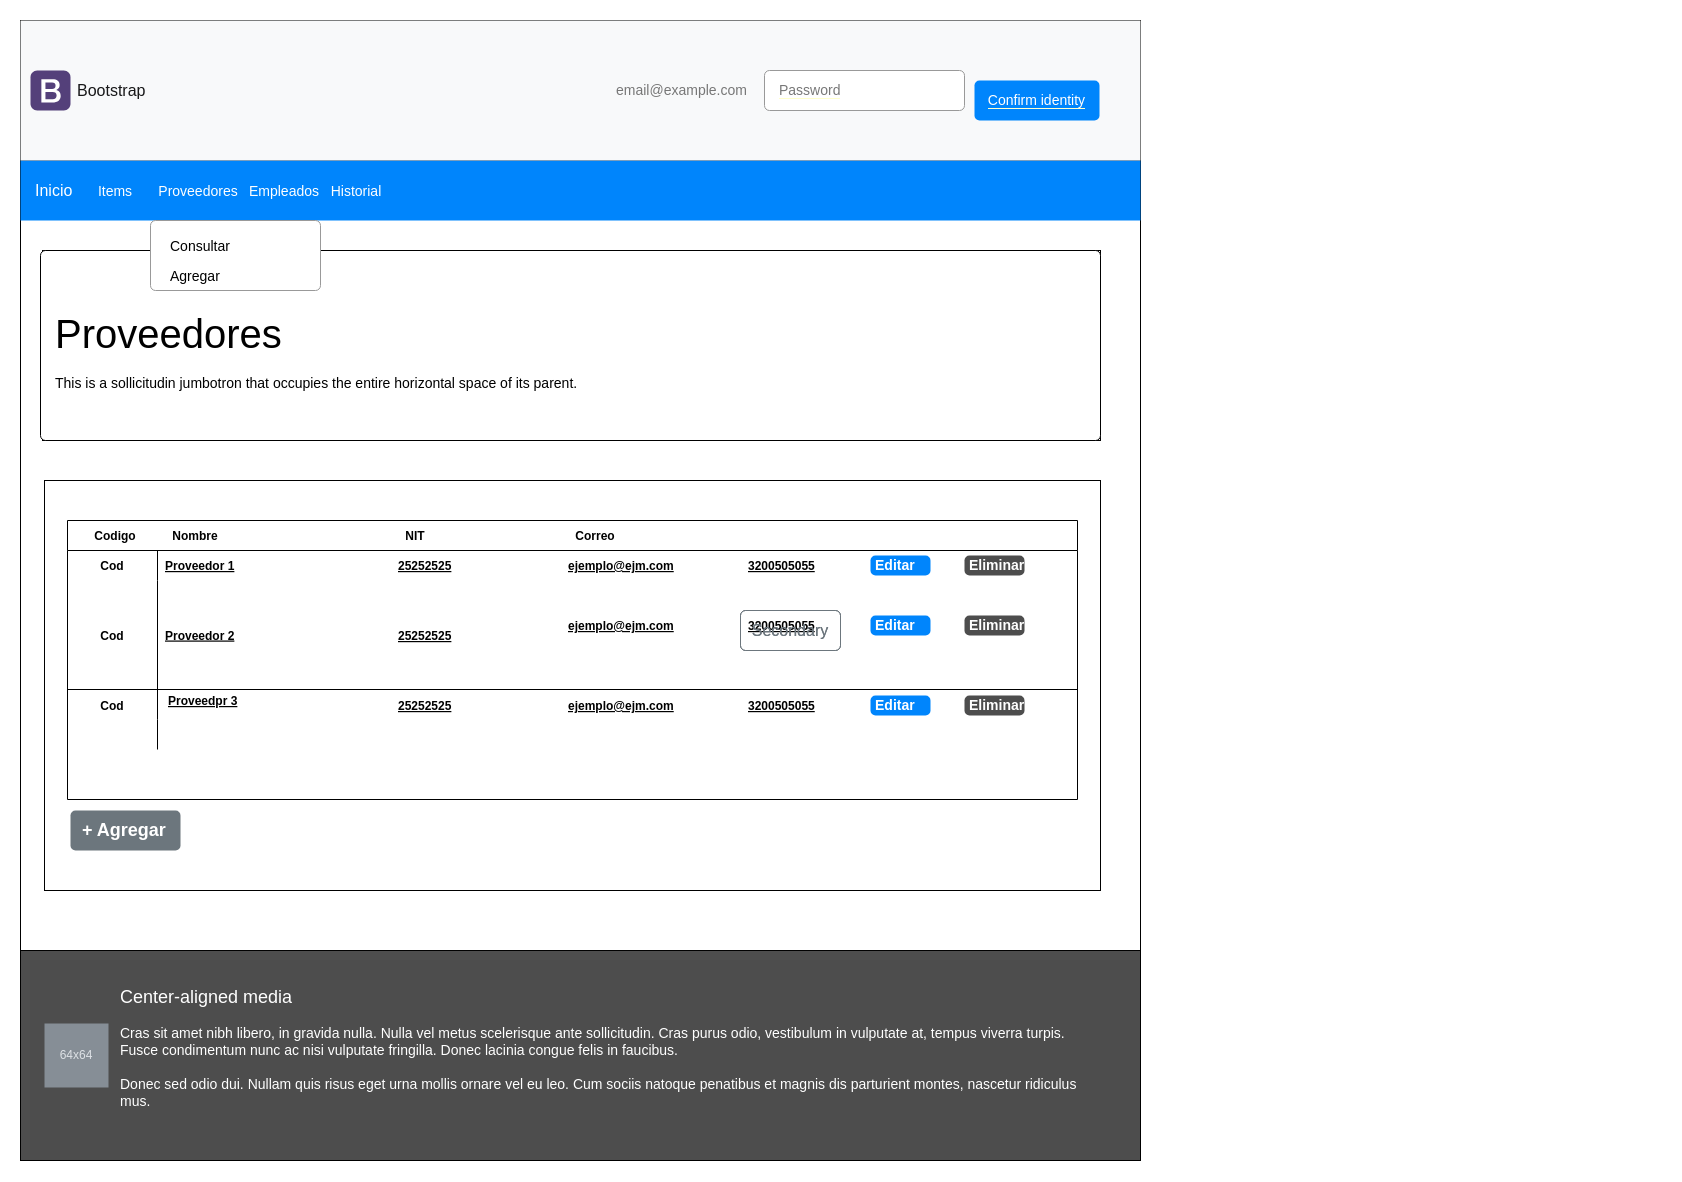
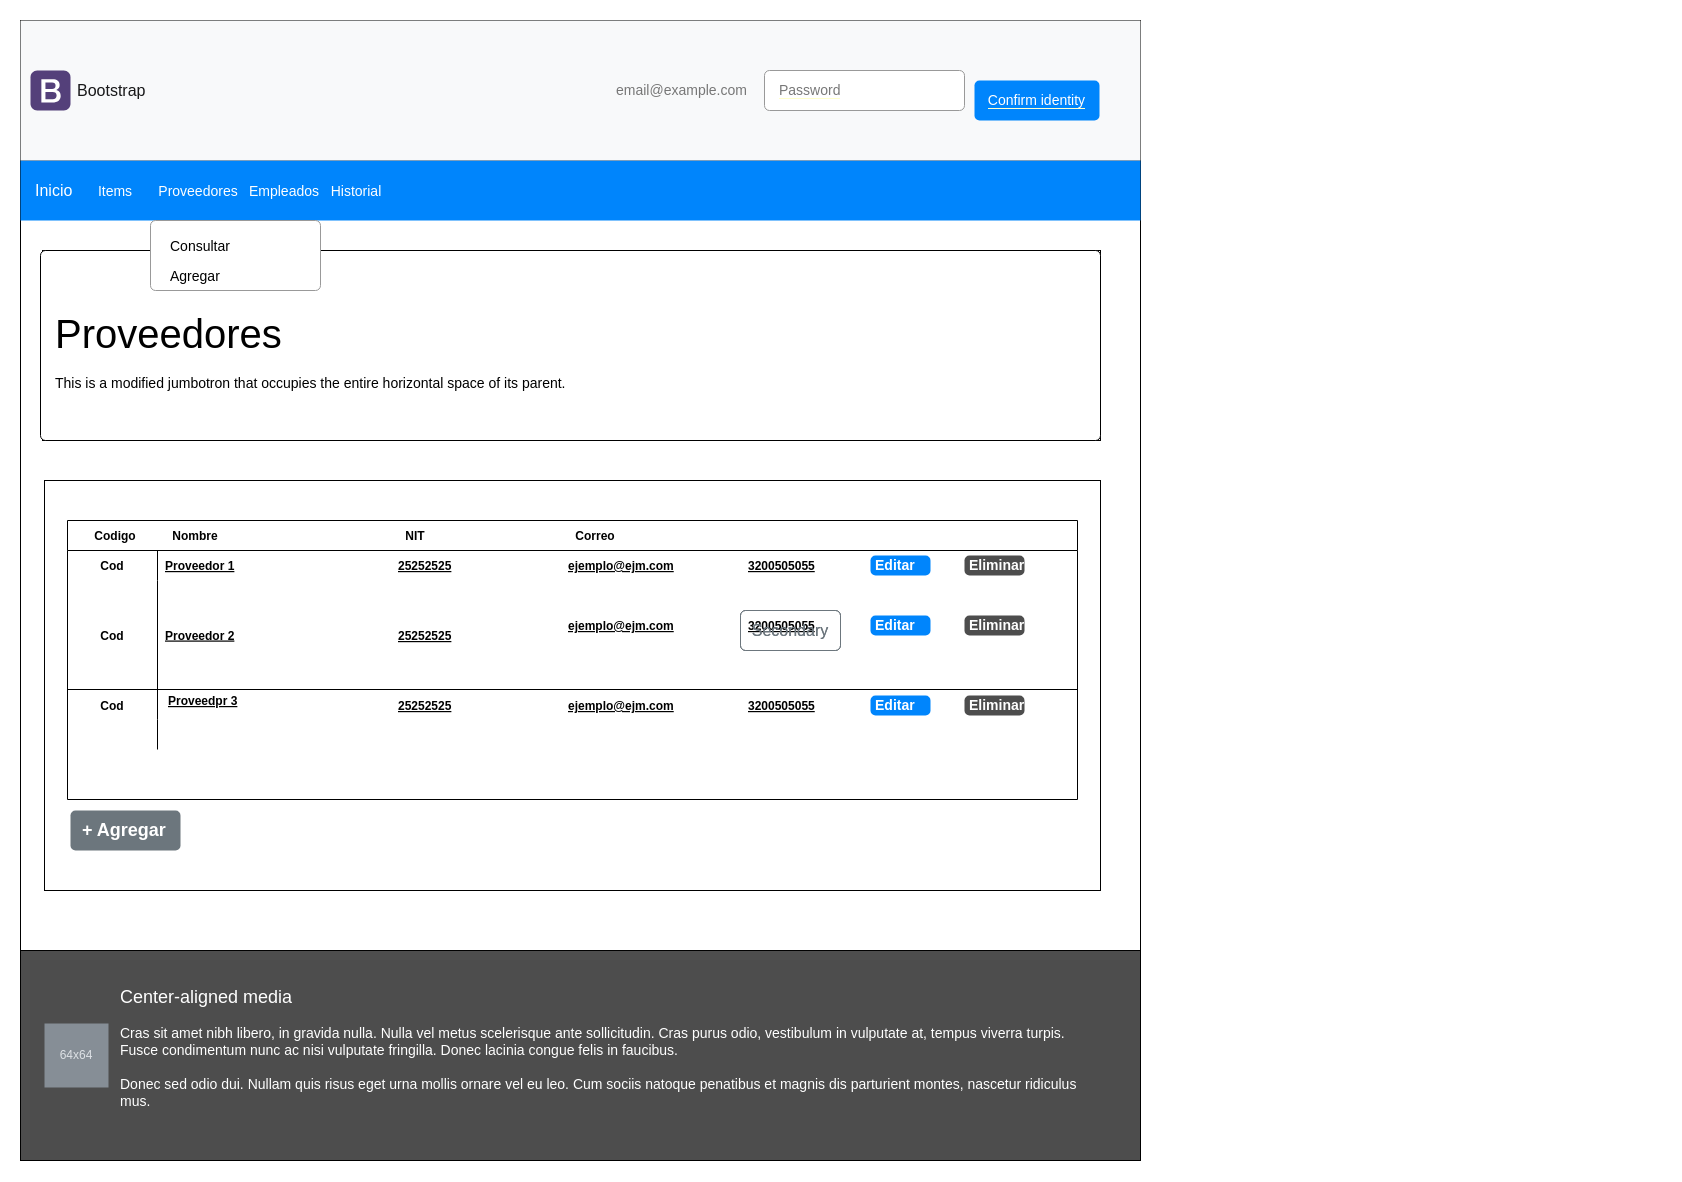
  <mxCell id="0" style=";html=1;" />
  <mxCell id="1" style=";html=1;" parent="0" />
  <mxCell id="2" value="" style="rounded=0;whiteSpace=wrap;html=1;" parent="1" vertex="1"><mxGeometry x="20" y="20" width="1120" height="1120" as="geometry" /></mxCell>
  <mxCell id="3" value="" style="rounded=0;whiteSpace=wrap;html=1;" parent="1" vertex="1"><mxGeometry x="20" y="40" width="1120" height="120" as="geometry" /></mxCell>
  <mxCell id="4" value="Inicio" style="html=1;shadow=0;dashed=0;fillColor=#0085FC;strokeColor=none;fontSize=16;fontColor=#FFFFFF;align=left;spacing=15;" parent="1" vertex="1"><mxGeometry x="20" y="160" width="1120" height="60" as="geometry" /></mxCell>
  <mxCell id="5" value="Items" style="fillColor=none;strokeColor=none;fontSize=14;fontColor=#ffffff;align=center;" parent="4" vertex="1"><mxGeometry width="70" height="40" relative="1" as="geometry"><mxPoint x="60" y="10" as="offset" /></mxGeometry></mxCell>
  <mxCell id="6" value="Proveedores" style="fillColor=none;strokeColor=none;fontSize=14;fontColor=#FFFFFF;align=center;" parent="4" vertex="1"><mxGeometry width="70" height="40" relative="1" as="geometry"><mxPoint x="143" y="10" as="offset" /></mxGeometry></mxCell>
  <mxCell id="7" value="Empleados" style="fillColor=none;strokeColor=none;fontSize=14;fontColor=#FFFFFF;align=center;spacingRight=0;" parent="4" vertex="1"><mxGeometry width="80" height="40" relative="1" as="geometry"><mxPoint x="224" y="10" as="offset" /></mxGeometry></mxCell>
  <mxCell id="8" value="Historial" style="fillColor=none;strokeColor=none;fontSize=14;fontColor=#FFFFFF;align=center;" parent="4" vertex="1"><mxGeometry width="80" height="40" relative="1" as="geometry"><mxPoint x="296" y="10" as="offset" /></mxGeometry></mxCell>
  <mxCell id="9" value="" style="rounded=0;whiteSpace=wrap;html=1;fontColor=#000000;fontSize=51;" parent="1" vertex="1"><mxGeometry x="42" y="250" width="1058" height="190" as="geometry" /></mxCell>
  <mxCell id="10" value="" style="rounded=0;whiteSpace=wrap;html=1;fontSize=51;fontColor=#000000;" parent="1" vertex="1"><mxGeometry x="44" y="480" width="1056" height="410" as="geometry" /></mxCell>
  <mxCell id="11" value="" style="rounded=0;whiteSpace=wrap;html=1;fontSize=51;fontColor=#000000;fillStyle=auto;fillColor=#4D4D4D;" parent="1" vertex="1"><mxGeometry x="20" y="950" width="1120" height="210" as="geometry" /></mxCell>
  <mxCell id="12" value="Bootstrap" style="html=1;shadow=0;dashed=0;fillColor=#F8F9FA;strokeColor=none;fontSize=16;fontColor=#181819;align=left;spacing=2;spacingLeft=55;" parent="1" vertex="1"><mxGeometry x="20" y="20" width="1120" height="140" as="geometry" /></mxCell>
  <mxCell id="13" value="" style="html=1;shadow=0;dashed=0;shape=mxgraph.bootstrap.logo;fillColor=#54407A;strokeColor=none;sketch=0;" parent="12" vertex="1"><mxGeometry width="40" height="40" relative="1" as="geometry"><mxPoint x="10" y="50" as="offset" /></mxGeometry></mxCell>
  <mxCell id="14" value="email@example.com" style="strokeColor=none;fillColor=none;fontColor=#777777;whiteSpace=wrap;align=left;verticalAlign=middle;fontStyle=0;fontSize=14;labelBackgroundColor=none;" parent="12" vertex="1"><mxGeometry x="594" y="50" width="150" height="40" as="geometry" /></mxCell>
  <mxCell id="15" value="&lt;span style=&quot;background-color: rgb(255, 255, 255);&quot;&gt;Password&lt;/span&gt;" style="html=1;shadow=0;dashed=0;shape=mxgraph.bootstrap.rrect;rSize=5;strokeColor=#999999;fillColor=#ffffff;fontColor=#777777;whiteSpace=wrap;align=left;verticalAlign=middle;fontStyle=0;fontSize=14;spacing=15;labelBackgroundColor=#FFFFCC;" parent="12" vertex="1"><mxGeometry x="744" y="50" width="200" height="40" as="geometry" /></mxCell>
  <mxCell id="16" value="&lt;span style=&quot;background-color: rgb(0, 133, 252);&quot;&gt;Confirm identity&lt;/span&gt;" style="html=1;shadow=0;dashed=0;shape=mxgraph.bootstrap.rrect;rSize=5;strokeColor=none;fillColor=#0085FC;fontColor=#ffffff;whiteSpace=wrap;align=center;verticalAlign=middle;fontStyle=0;fontSize=14;spacing=14;labelBackgroundColor=#FFFFCC;" parent="12" vertex="1"><mxGeometry x="954" y="60" width="125" height="40" as="geometry" /></mxCell>
- <mxCell id="17" value="&lt;span style=&quot;font-size: 40px;&quot;&gt;Proveedores&lt;/span&gt;&lt;br&gt;&lt;br&gt;This is a sollicitudin jumbotron that occupies the entire horizontal space of its parent." style="html=1;shadow=0;dashed=0;shape=mxgraph.bootstrap.rrect;rSize=5;html=1;whiteSpace=wrap;align=left;spacing=15;fontSize=14;verticalAlign=top;spacingTop=40;" parent="1" vertex="1"><mxGeometry x="40" y="250" width="1060" height="190" as="geometry" /></mxCell>
+ <mxCell id="17" value="&lt;span style=&quot;font-size: 40px;&quot;&gt;Proveedores&lt;/span&gt;&lt;br&gt;&lt;br&gt;This is a modified jumbotron that occupies the entire horizontal space of its parent." style="html=1;shadow=0;dashed=0;shape=mxgraph.bootstrap.rrect;rSize=5;html=1;whiteSpace=wrap;align=left;spacing=15;fontSize=14;verticalAlign=top;spacingTop=40;" parent="1" vertex="1"><mxGeometry x="40" y="250" width="1060" height="190" as="geometry" /></mxCell>
  <mxCell id="18" value="" style="html=1;shadow=0;dashed=0;shape=mxgraph.bootstrap.rrect;rSize=5;fillColor=#ffffff;strokeColor=#999999;" parent="1" vertex="1"><mxGeometry x="150" y="220" width="170" height="70" as="geometry" /></mxCell>
  <mxCell id="19" value="Consultar" style="fillColor=none;strokeColor=none;align=left;spacing=20;fontSize=14;" parent="18" vertex="1"><mxGeometry width="170" height="30" relative="1" as="geometry"><mxPoint y="10" as="offset" /></mxGeometry></mxCell>
  <mxCell id="20" value="Agregar" style="fillColor=none;strokeColor=none;align=left;spacing=20;fontSize=14;" parent="18" vertex="1"><mxGeometry width="170" height="30" relative="1" as="geometry"><mxPoint y="40" as="offset" /></mxGeometry></mxCell>
  <mxCell id="21" value="64x64" style="strokeColor=none;html=1;whiteSpace=wrap;fillColor=#868E96;fontColor=#DEE2E6;fillStyle=auto;" parent="1" vertex="1"><mxGeometry x="44" y="1023" width="64" height="64" as="geometry" /></mxCell>
  <mxCell id="22" value="&lt;font color=&quot;#ffffff&quot;&gt;&lt;font style=&quot;font-size: 18px&quot;&gt;Center-aligned media&lt;/font&gt;&lt;br&gt;&lt;br&gt;Cras sit amet nibh libero, in gravida nulla. Nulla vel metus scelerisque ante sollicitudin. Cras purus odio, vestibulum in vulputate at, tempus viverra turpis. Fusce condimentum nunc ac nisi vulputate fringilla. Donec lacinia congue felis in faucibus.&lt;br&gt;&lt;br&gt;Donec sed odio dui. Nullam quis risus eget urna mollis ornare vel eu leo. Cum sociis natoque penatibus et magnis dis parturient montes, nascetur ridiculus mus.&lt;/font&gt;" style="strokeColor=none;fillColor=none;fontColor=#000000;perimeter=none;whiteSpace=wrap;resizeWidth=1;align=left;spacing=2;fontSize=14;verticalAlign=top;html=1;fillStyle=auto;" parent="1" vertex="1"><mxGeometry x="118" y="980" width="982" height="150" as="geometry" /></mxCell>
  <mxCell id="23" value="" style="shape=table;startSize=30;container=1;collapsible=1;childLayout=tableLayout;fixedRows=1;rowLines=0;fontStyle=1;align=center;resizeLast=1;" parent="1" vertex="1"><mxGeometry x="67" y="520" width="1010" height="279" as="geometry" /></mxCell>
  <mxCell id="24" value="" style="shape=tableRow;horizontal=0;startSize=0;swimlaneHead=0;swimlaneBody=0;fillColor=none;collapsible=0;dropTarget=0;points=[[0,0.5],[1,0.5]];portConstraint=eastwest;top=0;left=0;right=0;bottom=0;" parent="23" vertex="1"><mxGeometry y="30" width="1010" height="30" as="geometry" /></mxCell>
  <mxCell id="25" value="Cod" style="shape=partialRectangle;connectable=0;fillColor=none;top=0;left=0;bottom=0;right=0;fontStyle=1;overflow=hidden;" parent="24" vertex="1"><mxGeometry width="90" height="30" as="geometry"><mxRectangle width="90" height="30" as="alternateBounds" /></mxGeometry></mxCell>
  <mxCell id="26" value="Proveedor 1" style="shape=partialRectangle;connectable=0;fillColor=none;top=0;left=0;bottom=0;right=0;align=left;spacingLeft=6;fontStyle=5;overflow=hidden;" parent="24" vertex="1"><mxGeometry x="90" width="920" height="30" as="geometry"><mxRectangle width="920" height="30" as="alternateBounds" /></mxGeometry></mxCell>
  <mxCell id="27" value="" style="shape=tableRow;horizontal=0;startSize=0;swimlaneHead=0;swimlaneBody=0;fillColor=none;collapsible=0;dropTarget=0;points=[[0,0.5],[1,0.5]];portConstraint=eastwest;top=0;left=0;right=0;bottom=1;" parent="23" vertex="1"><mxGeometry y="60" width="1010" height="109" as="geometry" /></mxCell>
  <mxCell id="28" value="Cod" style="shape=partialRectangle;connectable=0;fillColor=none;top=0;left=0;bottom=0;right=0;fontStyle=1;overflow=hidden;" parent="27" vertex="1"><mxGeometry width="90" height="109" as="geometry"><mxRectangle width="90" height="109" as="alternateBounds" /></mxGeometry></mxCell>
  <mxCell id="29" value="Proveedor 2" style="shape=partialRectangle;connectable=0;fillColor=none;top=0;left=0;bottom=0;right=0;align=left;spacingLeft=6;fontStyle=5;overflow=hidden;" parent="27" vertex="1"><mxGeometry x="90" width="920" height="109" as="geometry"><mxRectangle width="920" height="109" as="alternateBounds" /></mxGeometry></mxCell>
  <mxCell id="30" value="" style="shape=tableRow;horizontal=0;startSize=0;swimlaneHead=0;swimlaneBody=0;fillColor=none;collapsible=0;dropTarget=0;points=[[0,0.5],[1,0.5]];portConstraint=eastwest;top=0;left=0;right=0;bottom=0;" parent="23" vertex="1"><mxGeometry y="169" width="1010" height="30" as="geometry" /></mxCell>
  <mxCell id="31" value="" style="shape=partialRectangle;connectable=0;fillColor=none;top=0;left=0;bottom=0;right=0;editable=1;overflow=hidden;" parent="30" vertex="1"><mxGeometry width="90" height="30" as="geometry"><mxRectangle width="90" height="30" as="alternateBounds" /></mxGeometry></mxCell>
  <mxCell id="32" value="" style="shape=partialRectangle;connectable=0;fillColor=none;top=0;left=0;bottom=0;right=0;align=left;spacingLeft=6;overflow=hidden;" parent="30" vertex="1"><mxGeometry x="90" width="920" height="30" as="geometry"><mxRectangle width="920" height="30" as="alternateBounds" /></mxGeometry></mxCell>
  <mxCell id="33" value="" style="shape=tableRow;horizontal=0;startSize=0;swimlaneHead=0;swimlaneBody=0;fillColor=none;collapsible=0;dropTarget=0;points=[[0,0.5],[1,0.5]];portConstraint=eastwest;top=0;left=0;right=0;bottom=0;" parent="23" vertex="1"><mxGeometry y="199" width="1010" height="30" as="geometry" /></mxCell>
  <mxCell id="34" value="" style="shape=partialRectangle;connectable=0;fillColor=none;top=0;left=0;bottom=0;right=0;editable=1;overflow=hidden;" parent="33" vertex="1"><mxGeometry width="90" height="30" as="geometry"><mxRectangle width="90" height="30" as="alternateBounds" /></mxGeometry></mxCell>
  <mxCell id="35" value="" style="shape=partialRectangle;connectable=0;fillColor=none;top=0;left=0;bottom=0;right=0;align=left;spacingLeft=6;overflow=hidden;" parent="33" vertex="1"><mxGeometry x="90" width="920" height="30" as="geometry"><mxRectangle width="920" height="30" as="alternateBounds" /></mxGeometry></mxCell>
  <mxCell id="36" value="Codigo" style="shape=partialRectangle;connectable=0;fillColor=none;top=0;left=0;bottom=0;right=0;fontStyle=1;overflow=hidden;" parent="1" vertex="1"><mxGeometry x="70" y="520" width="90" height="30" as="geometry"><mxRectangle width="90" height="30" as="alternateBounds" /></mxGeometry></mxCell>
  <mxCell id="37" value="Nombre" style="shape=partialRectangle;connectable=0;fillColor=none;top=0;left=0;bottom=0;right=0;fontStyle=1;overflow=hidden;" parent="1" vertex="1"><mxGeometry x="150" y="520" width="90" height="30" as="geometry"><mxRectangle width="90" height="30" as="alternateBounds" /></mxGeometry></mxCell>
  <mxCell id="38" value="NIT" style="shape=partialRectangle;connectable=0;fillColor=none;top=0;left=0;bottom=0;right=0;fontStyle=1;overflow=hidden;" parent="1" vertex="1"><mxGeometry x="370" y="520" width="90" height="30" as="geometry"><mxRectangle width="90" height="30" as="alternateBounds" /></mxGeometry></mxCell>
  <mxCell id="39" value="Correo" style="shape=partialRectangle;connectable=0;fillColor=none;top=0;left=0;bottom=0;right=0;fontStyle=1;overflow=hidden;" parent="1" vertex="1"><mxGeometry x="550" y="520" width="90" height="30" as="geometry"><mxRectangle width="90" height="30" as="alternateBounds" /></mxGeometry></mxCell>
  <mxCell id="40" value="25252525" style="shape=partialRectangle;connectable=0;fillColor=none;top=0;left=0;bottom=0;right=0;align=left;spacingLeft=6;fontStyle=5;overflow=hidden;" parent="1" vertex="1"><mxGeometry x="390" y="550" width="920" height="30" as="geometry"><mxRectangle width="920" height="30" as="alternateBounds" /></mxGeometry></mxCell>
  <mxCell id="41" value="ejemplo@ejm.com" style="shape=partialRectangle;connectable=0;fillColor=none;top=0;left=0;bottom=0;right=0;align=left;spacingLeft=6;fontStyle=5;overflow=hidden;" parent="1" vertex="1"><mxGeometry x="560" y="550" width="920" height="30" as="geometry"><mxRectangle width="920" height="30" as="alternateBounds" /></mxGeometry></mxCell>
  <mxCell id="42" value="3200505055" style="shape=partialRectangle;connectable=0;fillColor=none;top=0;left=0;bottom=0;right=0;align=left;spacingLeft=6;fontStyle=5;overflow=hidden;" parent="1" vertex="1"><mxGeometry x="740" y="550" width="920" height="30" as="geometry"><mxRectangle width="920" height="30" as="alternateBounds" /></mxGeometry></mxCell>
  <mxCell id="43" value="25252525" style="shape=partialRectangle;connectable=0;fillColor=none;top=0;left=0;bottom=0;right=0;align=left;spacingLeft=6;fontStyle=5;overflow=hidden;" parent="1" vertex="1"><mxGeometry x="390" y="620" width="920" height="30" as="geometry"><mxRectangle width="920" height="30" as="alternateBounds" /></mxGeometry></mxCell>
  <mxCell id="44" value="ejemplo@ejm.com" style="shape=partialRectangle;connectable=0;fillColor=none;top=0;left=0;bottom=0;right=0;align=left;spacingLeft=6;fontStyle=5;overflow=hidden;" parent="1" vertex="1"><mxGeometry x="560" y="610" width="920" height="30" as="geometry"><mxRectangle width="920" height="30" as="alternateBounds" /></mxGeometry></mxCell>
  <mxCell id="45" value="3200505055" style="shape=partialRectangle;connectable=0;fillColor=none;top=0;left=0;bottom=0;right=0;align=left;spacingLeft=6;fontStyle=5;overflow=hidden;" parent="1" vertex="1"><mxGeometry x="740" y="610" width="920" height="30" as="geometry"><mxRectangle width="920" height="30" as="alternateBounds" /></mxGeometry></mxCell>
  <mxCell id="46" value="Editar" style="html=1;shadow=0;dashed=0;shape=mxgraph.bootstrap.rrect;rSize=5;strokeColor=none;strokeWidth=1;fillColor=#0085FC;fontColor=#FFFFFF;whiteSpace=wrap;align=left;verticalAlign=middle;spacingLeft=0;fontStyle=1;fontSize=14;spacing=5;fillStyle=auto;" parent="1" vertex="1"><mxGeometry x="870" y="555" width="60" height="20" as="geometry" /></mxCell>
  <mxCell id="47" value="Editar" style="html=1;shadow=0;dashed=0;shape=mxgraph.bootstrap.rrect;rSize=5;strokeColor=none;strokeWidth=1;fillColor=#0085FC;fontColor=#FFFFFF;whiteSpace=wrap;align=left;verticalAlign=middle;spacingLeft=0;fontStyle=1;fontSize=14;spacing=5;fillStyle=auto;" parent="1" vertex="1"><mxGeometry x="870" y="615" width="60" height="20" as="geometry" /></mxCell>
  <mxCell id="48" value="Eliminar" style="html=1;shadow=0;dashed=0;shape=mxgraph.bootstrap.rrect;rSize=5;strokeColor=none;strokeWidth=1;fillColor=#4D4D4D;fontColor=#FFFFFF;whiteSpace=wrap;align=left;verticalAlign=middle;spacingLeft=0;fontStyle=1;fontSize=14;spacing=5;fillStyle=auto;" parent="1" vertex="1"><mxGeometry x="964" y="555" width="60" height="20" as="geometry" /></mxCell>
  <mxCell id="49" value="Eliminar" style="html=1;shadow=0;dashed=0;shape=mxgraph.bootstrap.rrect;rSize=5;strokeColor=none;strokeWidth=1;fillColor=#4D4D4D;fontColor=#FFFFFF;whiteSpace=wrap;align=left;verticalAlign=middle;spacingLeft=0;fontStyle=1;fontSize=14;spacing=5;fillStyle=auto;" parent="1" vertex="1"><mxGeometry x="964" y="615" width="60" height="20" as="geometry" /></mxCell>
  <mxCell id="50" value="Cod" style="shape=partialRectangle;connectable=0;fillColor=none;top=0;left=0;bottom=0;right=0;fontStyle=1;overflow=hidden;" parent="1" vertex="1"><mxGeometry x="67" y="690" width="90" height="30" as="geometry"><mxRectangle width="90" height="30" as="alternateBounds" /></mxGeometry></mxCell>
  <mxCell id="51" value="25252525" style="shape=partialRectangle;connectable=0;fillColor=none;top=0;left=0;bottom=0;right=0;align=left;spacingLeft=6;fontStyle=5;overflow=hidden;" parent="1" vertex="1"><mxGeometry x="390" y="690" width="920" height="30" as="geometry"><mxRectangle width="920" height="30" as="alternateBounds" /></mxGeometry></mxCell>
  <mxCell id="52" value="ejemplo@ejm.com" style="shape=partialRectangle;connectable=0;fillColor=none;top=0;left=0;bottom=0;right=0;align=left;spacingLeft=6;fontStyle=5;overflow=hidden;" parent="1" vertex="1"><mxGeometry x="560" y="690" width="920" height="30" as="geometry"><mxRectangle width="920" height="30" as="alternateBounds" /></mxGeometry></mxCell>
  <mxCell id="53" value="3200505055" style="shape=partialRectangle;connectable=0;fillColor=none;top=0;left=0;bottom=0;right=0;align=left;spacingLeft=6;fontStyle=5;overflow=hidden;" parent="1" vertex="1"><mxGeometry x="740" y="690" width="920" height="30" as="geometry"><mxRectangle width="920" height="30" as="alternateBounds" /></mxGeometry></mxCell>
  <mxCell id="54" value="Editar" style="html=1;shadow=0;dashed=0;shape=mxgraph.bootstrap.rrect;rSize=5;strokeColor=none;strokeWidth=1;fillColor=#0085FC;fontColor=#FFFFFF;whiteSpace=wrap;align=left;verticalAlign=middle;spacingLeft=0;fontStyle=1;fontSize=14;spacing=5;fillStyle=auto;" parent="1" vertex="1"><mxGeometry x="870" y="695" width="60" height="20" as="geometry" /></mxCell>
  <mxCell id="55" value="Eliminar" style="html=1;shadow=0;dashed=0;shape=mxgraph.bootstrap.rrect;rSize=5;strokeColor=none;strokeWidth=1;fillColor=#4D4D4D;fontColor=#FFFFFF;whiteSpace=wrap;align=left;verticalAlign=middle;spacingLeft=0;fontStyle=1;fontSize=14;spacing=5;fillStyle=auto;" parent="1" vertex="1"><mxGeometry x="964" y="695" width="60" height="20" as="geometry" /></mxCell>
  <mxCell id="56" value="Proveedpr 3" style="shape=partialRectangle;connectable=0;fillColor=none;top=0;left=0;bottom=0;right=0;align=left;spacingLeft=6;fontStyle=5;overflow=hidden;" parent="1" vertex="1"><mxGeometry x="160" y="685" width="920" height="30" as="geometry"><mxRectangle width="920" height="30" as="alternateBounds" /></mxGeometry></mxCell>
  <mxCell id="57" value="+ Agregar" style="html=1;shadow=0;dashed=0;shape=mxgraph.bootstrap.rrect;rSize=5;strokeColor=none;strokeWidth=1;fillColor=#6C767D;fontColor=#FFFFFF;whiteSpace=wrap;align=left;verticalAlign=middle;spacingLeft=10;fontStyle=1;fontSize=18;fillStyle=auto;" parent="1" vertex="1"><mxGeometry x="70" y="810" width="110" height="40" as="geometry" /></mxCell>
  <mxCell id="58" value="Secondary" style="html=1;shadow=0;dashed=0;shape=mxgraph.bootstrap.rrect;rSize=5;strokeColor=#6C767D;strokeWidth=1;fillColor=none;fontColor=#6C767D;whiteSpace=wrap;align=center;verticalAlign=middle;spacingLeft=0;fontStyle=0;fontSize=16;spacing=5;" parent="1" vertex="1"><mxGeometry x="740" y="610" width="100" height="40" as="geometry" /></mxCell>
  <mxCell id="59" value="Secondary" style="html=1;shadow=0;dashed=0;shape=mxgraph.bootstrap.rrect;rSize=5;strokeColor=#6C767D;strokeWidth=1;fillColor=none;fontColor=#6C767D;whiteSpace=wrap;align=center;verticalAlign=middle;spacingLeft=0;fontStyle=0;fontSize=16;spacing=5;" parent="1" vertex="1"><mxGeometry x="740" y="610" width="100" height="40" as="geometry" /></mxCell>
